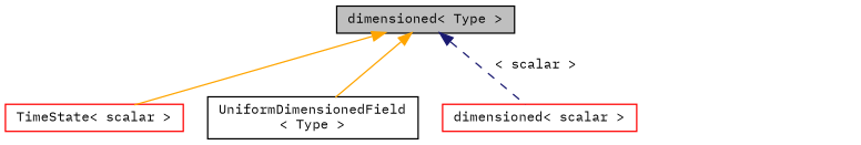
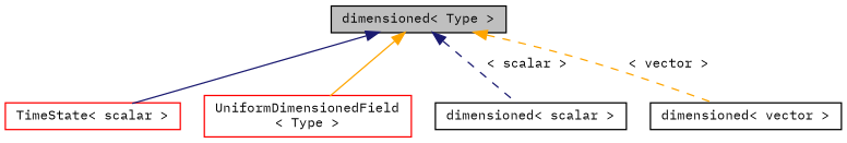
  digraph {
    fontname="IBM Plex Mono"
    rankdir=TB
    node [color=red fontname="IBM Plex Mono" fontsize=10 shape=record]
    edge [color=midnightblue dir=back fontname="IBM Plex Mono" fontsize=10 labelfontname=FreeSans labelfontsize=10 style=solid]
    n1 [color=black fillcolor=grey75 fontcolor=black height=0.2 label="dimensioned\< Type \>" style=filled width=0.4]
    n2 [height=0.2 label="TimeState\< scalar \>" width=0.4]
-   n3 [color=black height=0.2 label="UniformDimensionedField\l\< Type \>" width=0.4]
-   n4 [height=0.2 label="dimensioned\< scalar \>" width=0.4]
-   n1 -> n2 [color=orange]
+   n3 [height=0.2 label="UniformDimensionedField\l\< Type \>" width=0.4]
+   n4 [color=black height=0.2 label="dimensioned\< scalar \>" width=0.4]
+   n5 [color=black height=0.2 label="dimensioned\< vector \>" width=0.4]
+   n1 -> n2
    n1 -> n3 [color=orange]
    n1 -> n4 [label=" \< scalar \>" style=dashed]
+   n1 -> n5 [color=orange label=" \< vector \>" style=dashed]
  }
